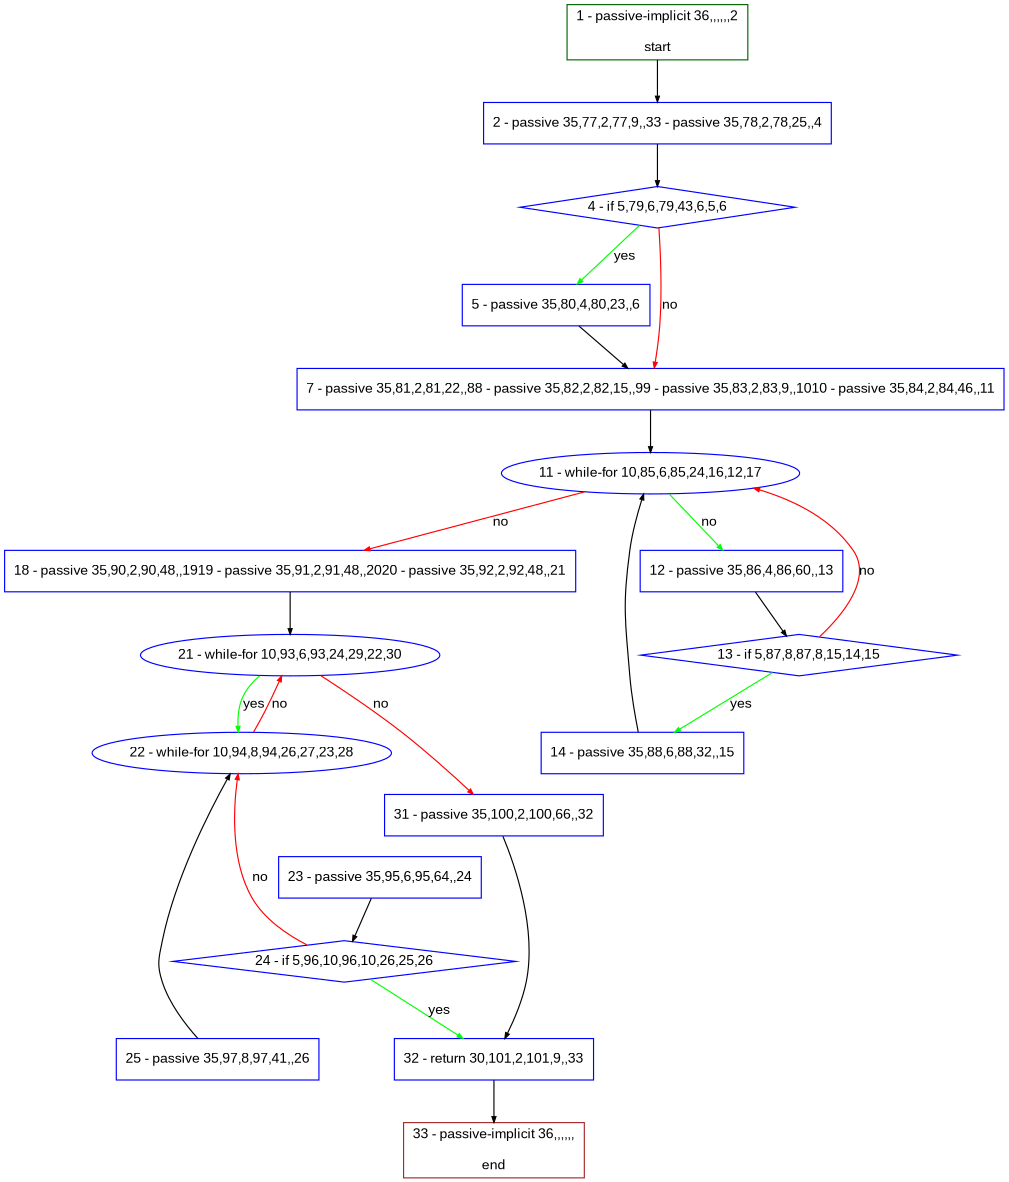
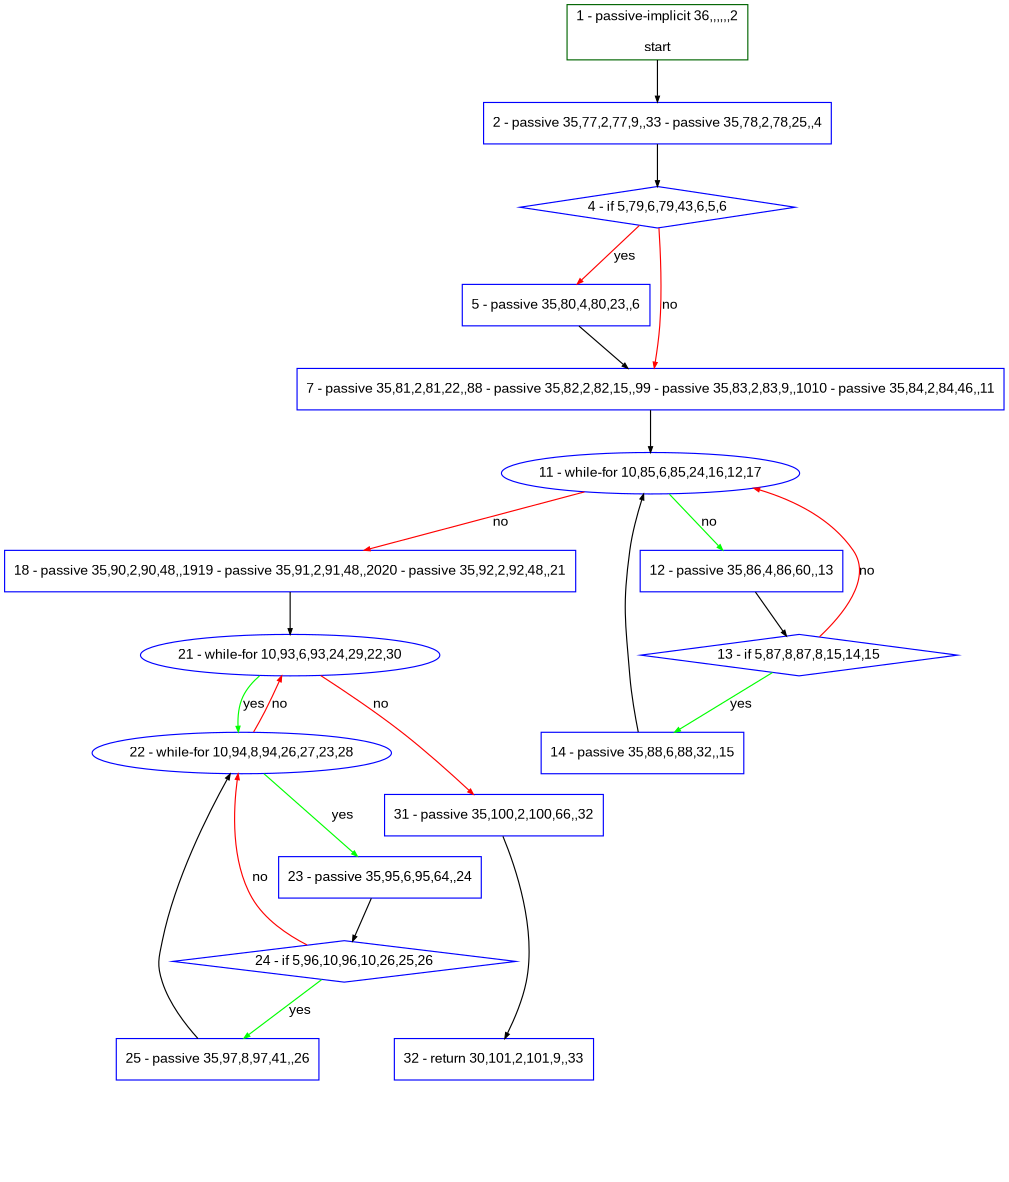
  digraph {
    bgcolor=white
    compound=true
    fillcolor="#FFFFCC"
    fontname=Arial
    fontsize=12
    pack=true
    packmode=clust
    style="rounded,filled"
    node [color="#0000ff" compound=true fillcolor="#ffffff" fixedsize=false fontname=Arial fontsize=12 node_initialized=no shape=box style=filled]
    edge [arrowhead=normal arrowsize=0.5 arrowtail=none color="#000000" compound=true dir=forward fontcolor=black fontname=Arial fontsize=12]
    n1 [label="2 - passive 35,77,2,77,9,,33 - passive 35,78,2,78,25,,4"]
    n2 [label="4 - if 5,79,6,79,43,6,5,6" shape=diamond]
    n3 [label="5 - passive 35,80,4,80,23,,6"]
    n4 [label="7 - passive 35,81,2,81,22,,88 - passive 35,82,2,82,15,,99 - passive 35,83,2,83,9,,1010 - passive 35,84,2,84,46,,11"]
    n5 [color="#006400" label="1 - passive-implicit 36,,,,,,2\n\nstart"]
    n6 [label="11 - while-for 10,85,6,85,24,16,12,17" shape=oval]
    n7 [label="12 - passive 35,86,4,86,60,,13"]
    n8 [label="18 - passive 35,90,2,90,48,,1919 - passive 35,91,2,91,48,,2020 - passive 35,92,2,92,48,,21"]
    n9 [label="13 - if 5,87,8,87,8,15,14,15" shape=diamond]
    n10 [label="21 - while-for 10,93,6,93,24,29,22,30" shape=oval]
    n11 [label="14 - passive 35,88,6,88,32,,15"]
    n12 [label="22 - while-for 10,94,8,94,26,27,23,28" shape=oval]
    n13 [label="31 - passive 35,100,2,100,66,,32"]
    n14 [label="23 - passive 35,95,6,95,64,,24"]
    n15 [label="32 - return 30,101,2,101,9,,33"]
    n16 [label="24 - if 5,96,10,96,10,26,25,26" shape=diamond]
-   n17 [color="#a52a2a" label="33 - passive-implicit 36,,,,,,\n\nend"]
    n18 [label="25 - passive 35,97,8,97,41,,26"]
    n1 -> n2
-   n2 -> n3 [color="#00ff00" label=yes]
+   n2 -> n3 [color="#ff0000" label=yes]
    n2 -> n4 [color="#ff0000" label=no]
    n3 -> n4
    n4 -> n6
    n5 -> n1
    n6 -> n7 [color="#00ff00" label=no]
    n6 -> n8 [color="#ff0000" label=no]
    n7 -> n9
    n8 -> n10
    n9 -> n6 [color="#ff0000" label=no]
    n9 -> n11 [color="#00ff00" label=yes]
    n10 -> n12 [color="#00ff00" label=yes]
    n10 -> n13 [color="#ff0000" label=no]
    n11 -> n6
    n12 -> n10 [color="#ff0000" label=no]
+   n12 -> n14 [color="#00ff00" label=yes]
    n13 -> n15
    n14 -> n16
-   n15 -> n17
    n16 -> n12 [color="#ff0000" label=no]
-   n16 -> n15 [color="#00ff00" label=yes]
+   n16 -> n18 [color="#00ff00" label=yes]
    n18 -> n12
  }
